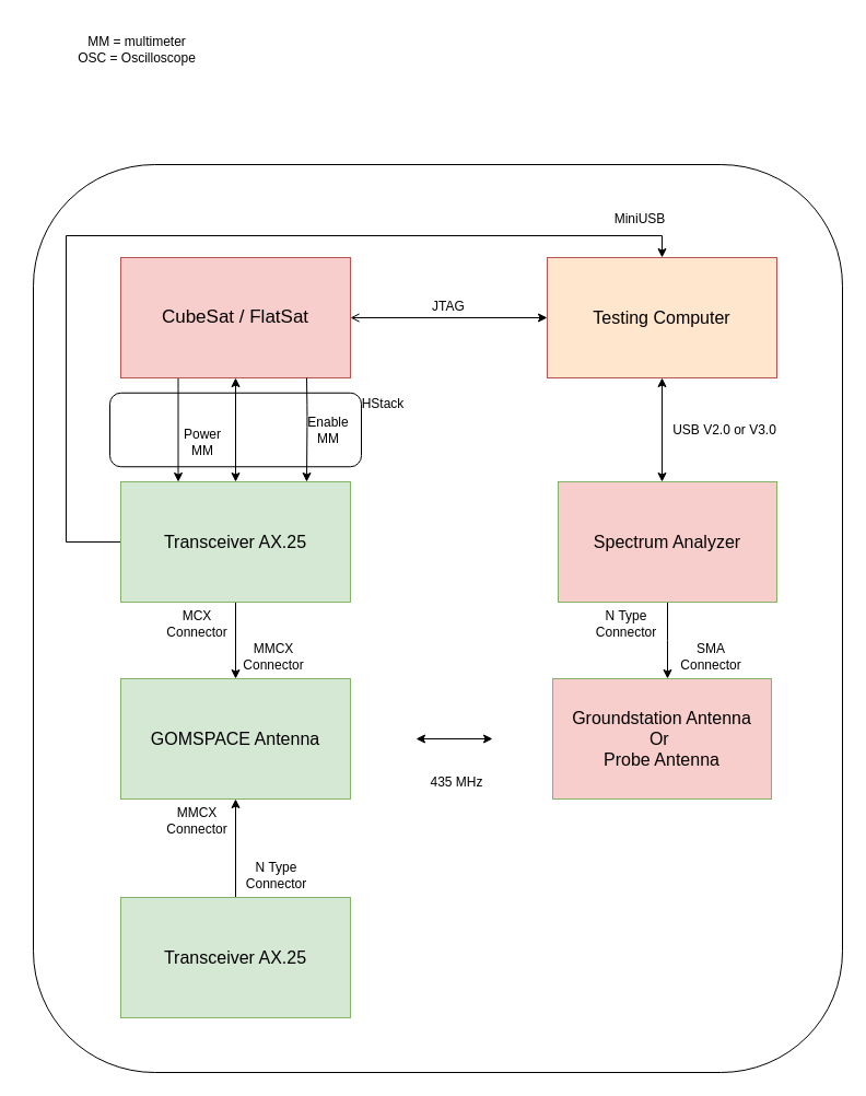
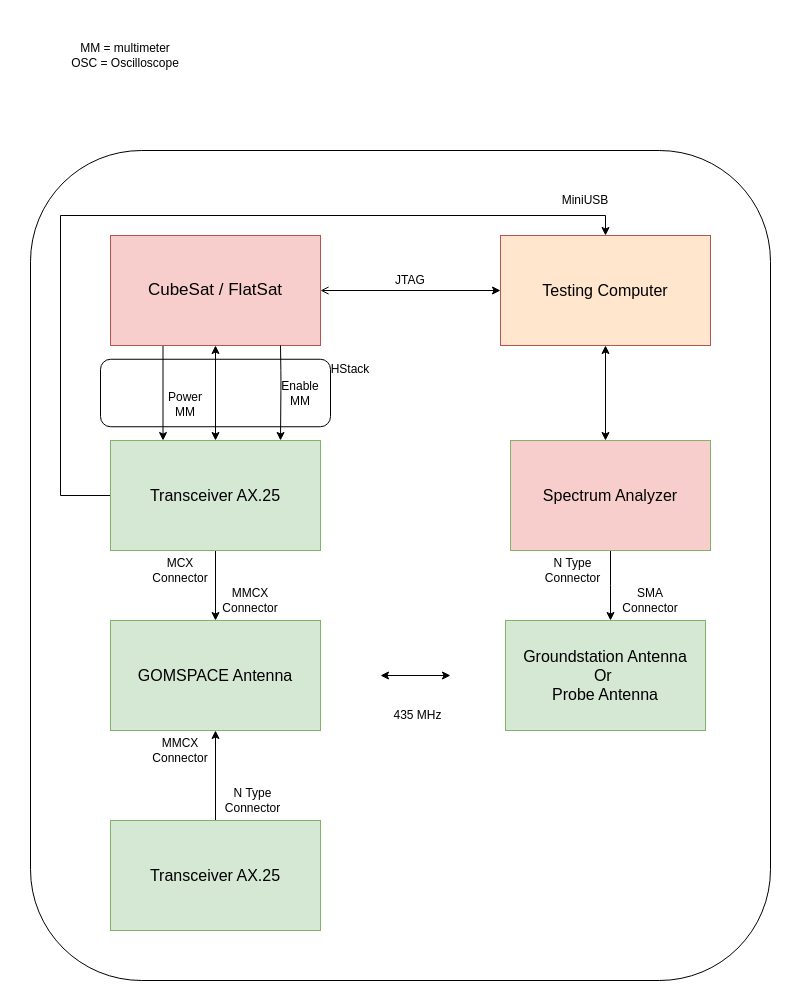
  <mxCell id="0" />
  <mxCell id="1" parent="0" />
  <mxCell id="2" value="" style="rounded=1;whiteSpace=wrap;html=1;" vertex="1" parent="1"><mxGeometry x="30" y="150" width="740" height="830" as="geometry" /></mxCell>
  <mxCell id="3" value="" style="rounded=1;whiteSpace=wrap;html=1;" vertex="1" parent="1"><mxGeometry x="100" y="358.75" width="230" height="67.5" as="geometry" /></mxCell>
  <mxCell id="4" value="" style="edgeStyle=orthogonalEdgeStyle;rounded=0;orthogonalLoop=1;jettySize=auto;html=1;entryX=1;entryY=0.5;entryDx=0;entryDy=0;startArrow=classic;startFill=1;endArrow=open;" parent="1" source="6" target="9" edge="1"><mxGeometry relative="1" as="geometry"><mxPoint x="420" y="290" as="targetPoint" /></mxGeometry></mxCell>
  <mxCell id="5" style="edgeStyle=orthogonalEdgeStyle;rounded=0;orthogonalLoop=1;jettySize=auto;html=1;startArrow=classic;startFill=1;" parent="1" source="6" edge="1"><mxGeometry relative="1" as="geometry"><mxPoint x="605" y="440" as="targetPoint" /></mxGeometry></mxCell>
  <mxCell id="6" value="&lt;font style=&quot;font-size: 16px&quot;&gt;Testing Computer&lt;/font&gt;" style="rounded=0;whiteSpace=wrap;html=1;fillColor=#ffe6cc;strokeColor=#b85450;" parent="1" vertex="1"><mxGeometry x="500" y="235" width="210" height="110" as="geometry" /></mxCell>
  <mxCell id="7" value="" style="edgeStyle=orthogonalEdgeStyle;rounded=0;orthogonalLoop=1;jettySize=auto;html=1;startArrow=classic;startFill=1;" parent="1" source="9" target="12" edge="1"><mxGeometry relative="1" as="geometry" /></mxCell>
  <mxCell id="8" style="edgeStyle=orthogonalEdgeStyle;rounded=0;orthogonalLoop=1;jettySize=auto;html=1;exitX=0.25;exitY=1;exitDx=0;exitDy=0;entryX=0.25;entryY=0;entryDx=0;entryDy=0;startArrow=none;startFill=0;" edge="1" parent="1" source="9" target="12"><mxGeometry relative="1" as="geometry" /></mxCell>
  <mxCell id="9" value="&lt;font style=&quot;font-size: 17px&quot;&gt;CubeSat / FlatSat&lt;/font&gt;" style="rounded=0;whiteSpace=wrap;html=1;fillColor=#f8cecc;strokeColor=#b85450;" parent="1" vertex="1"><mxGeometry x="110" y="235" width="210" height="110" as="geometry" /></mxCell>
  <mxCell id="10" style="edgeStyle=orthogonalEdgeStyle;rounded=0;orthogonalLoop=1;jettySize=auto;html=1;startArrow=none;startFill=0;entryX=0.5;entryY=0;entryDx=0;entryDy=0;" edge="1" parent="1" source="12" target="6"><mxGeometry relative="1" as="geometry"><mxPoint x="80" y="180" as="targetPoint" /><Array as="points"><mxPoint x="60" y="495" /><mxPoint x="60" y="215" /><mxPoint x="605" y="215" /></Array></mxGeometry></mxCell>
  <mxCell id="11" style="edgeStyle=orthogonalEdgeStyle;rounded=0;orthogonalLoop=1;jettySize=auto;html=1;entryX=0.5;entryY=0;entryDx=0;entryDy=0;startArrow=none;startFill=0;" edge="1" parent="1" source="12" target="26"><mxGeometry relative="1" as="geometry" /></mxCell>
  <mxCell id="12" value="&lt;font style=&quot;font-size: 16px&quot;&gt;Transceiver AX.25&lt;/font&gt;" style="rounded=0;whiteSpace=wrap;html=1;fillColor=#d5e8d4;strokeColor=#82b366;" parent="1" vertex="1"><mxGeometry x="110" y="440" width="210" height="110" as="geometry" /></mxCell>
  <mxCell id="13" style="edgeStyle=orthogonalEdgeStyle;rounded=0;orthogonalLoop=1;jettySize=auto;html=1;exitX=0.5;exitY=1;exitDx=0;exitDy=0;startArrow=none;startFill=0;" edge="1" parent="1" source="14"><mxGeometry relative="1" as="geometry"><mxPoint x="610" y="620" as="targetPoint" /></mxGeometry></mxCell>
  <mxCell id="14" value="&lt;font style=&quot;font-size: 16px&quot;&gt;Spectrum Analyzer&lt;br&gt;&lt;/font&gt;" style="rounded=0;whiteSpace=wrap;html=1;fillColor=#f8cecc;strokeColor=#82b366;" parent="1" vertex="1"><mxGeometry x="510" y="440" width="200" height="110" as="geometry" /></mxCell>
  <mxCell id="15" value="JTAG" style="text;html=1;strokeColor=none;fillColor=none;align=center;verticalAlign=middle;whiteSpace=wrap;rounded=0;" parent="1" vertex="1"><mxGeometry x="320" y="270" width="180" height="20" as="geometry" /></mxCell>
- <mxCell id="16" value="USB V2.0 or V3.0" style="text;html=1;strokeColor=none;fillColor=none;align=center;verticalAlign=middle;whiteSpace=wrap;rounded=0;" parent="1" vertex="1"><mxGeometry x="605" y="373.5" width="115" height="38" as="geometry" /></mxCell>
  <mxCell id="17" value="Power&lt;br&gt;MM" style="text;html=1;strokeColor=none;fillColor=none;align=center;verticalAlign=middle;whiteSpace=wrap;rounded=0;" vertex="1" parent="1"><mxGeometry x="160" y="388.75" width="50" height="31.25" as="geometry" /></mxCell>
  <mxCell id="18" value="" style="endArrow=classic;html=1;entryX=0.25;entryY=0;entryDx=0;entryDy=0;exitX=0.25;exitY=1;exitDx=0;exitDy=0;" edge="1" parent="1"><mxGeometry width="50" height="50" relative="1" as="geometry"><mxPoint x="280" y="345" as="sourcePoint" /><mxPoint x="280" y="440" as="targetPoint" /><Array as="points"><mxPoint x="280.5" y="380" /></Array></mxGeometry></mxCell>
  <mxCell id="19" value="Enable&lt;br&gt;MM" style="text;html=1;strokeColor=none;fillColor=none;align=center;verticalAlign=middle;whiteSpace=wrap;rounded=0;" vertex="1" parent="1"><mxGeometry x="280" y="382.5" width="40" height="20" as="geometry" /></mxCell>
  <mxCell id="20" value="HStack" style="text;html=1;strokeColor=none;fillColor=none;align=center;verticalAlign=middle;whiteSpace=wrap;rounded=0;" vertex="1" parent="1"><mxGeometry x="330" y="358.75" width="40" height="20" as="geometry" /></mxCell>
  <mxCell id="21" value="MCX Connector" style="text;html=1;strokeColor=none;fillColor=none;align=center;verticalAlign=middle;whiteSpace=wrap;rounded=0;" vertex="1" parent="1"><mxGeometry x="160" y="560" width="40" height="20" as="geometry" /></mxCell>
  <mxCell id="22" value="SMA Connector" style="text;html=1;strokeColor=none;fillColor=none;align=center;verticalAlign=middle;whiteSpace=wrap;rounded=0;" vertex="1" parent="1"><mxGeometry x="630" y="590" width="40" height="20" as="geometry" /></mxCell>
  <mxCell id="23" value="MiniUSB" style="text;html=1;strokeColor=none;fillColor=none;align=center;verticalAlign=middle;whiteSpace=wrap;rounded=0;" vertex="1" parent="1"><mxGeometry x="565" y="190" width="40" height="20" as="geometry" /></mxCell>
- <mxCell id="24" value="MM = multimeter&lt;br&gt;OSC = Oscilloscope" style="text;html=1;strokeColor=none;fillColor=none;align=center;verticalAlign=middle;whiteSpace=wrap;rounded=0;" vertex="1" parent="1"><mxGeometry x="20" y="20" width="210" height="50" as="geometry" /></mxCell>
+ <mxCell id="24" value="MM = multimeter&lt;br&gt;OSC = Oscilloscope" style="text;html=1;strokeColor=none;fillColor=none;align=center;verticalAlign=middle;whiteSpace=wrap;rounded=0;" vertex="1" parent="1"><mxGeometry x="20" y="30" width="210" height="50" as="geometry" /></mxCell>
  <mxCell id="25" style="edgeStyle=orthogonalEdgeStyle;rounded=0;orthogonalLoop=1;jettySize=auto;html=1;exitX=0.5;exitY=1;exitDx=0;exitDy=0;startArrow=none;startFill=0;" edge="1" parent="1" source="22" target="22"><mxGeometry relative="1" as="geometry" /></mxCell>
  <mxCell id="26" value="&lt;font style=&quot;font-size: 16px&quot;&gt;GOMSPACE Antenna&lt;/font&gt;" style="rounded=0;whiteSpace=wrap;html=1;fillColor=#d5e8d4;strokeColor=#82b366;" vertex="1" parent="1"><mxGeometry x="110" y="620" width="210" height="110" as="geometry" /></mxCell>
- <mxCell id="27" value="&lt;font style=&quot;font-size: 16px&quot;&gt;Groundstation Antenna&lt;br&gt;Or&amp;nbsp;&lt;br&gt;Probe Antenna&lt;br&gt;&lt;/font&gt;" style="rounded=0;whiteSpace=wrap;html=1;fillColor=#f8cecc;strokeColor=#82b366;" vertex="1" parent="1"><mxGeometry x="505" y="620" width="200" height="110" as="geometry" /></mxCell>
+ <mxCell id="27" value="&lt;font style=&quot;font-size: 16px&quot;&gt;Groundstation Antenna&lt;br&gt;Or&amp;nbsp;&lt;br&gt;Probe Antenna&lt;br&gt;&lt;/font&gt;" style="rounded=0;whiteSpace=wrap;html=1;fillColor=#d5e8d4;strokeColor=#82b366;" vertex="1" parent="1"><mxGeometry x="505" y="620" width="200" height="110" as="geometry" /></mxCell>
  <mxCell id="28" value="MMCX Connector" style="text;html=1;strokeColor=none;fillColor=none;align=center;verticalAlign=middle;whiteSpace=wrap;rounded=0;" vertex="1" parent="1"><mxGeometry x="230" y="590" width="40" height="20" as="geometry" /></mxCell>
  <mxCell id="29" value="N Type Connector" style="text;html=1;strokeColor=none;fillColor=none;align=center;verticalAlign=middle;whiteSpace=wrap;rounded=0;" vertex="1" parent="1"><mxGeometry x="540" y="560" width="65" height="20" as="geometry" /></mxCell>
  <mxCell id="30" style="edgeStyle=orthogonalEdgeStyle;rounded=0;orthogonalLoop=1;jettySize=auto;html=1;entryX=0.5;entryY=1;entryDx=0;entryDy=0;startArrow=none;startFill=0;" edge="1" parent="1" source="31" target="26"><mxGeometry relative="1" as="geometry" /></mxCell>
  <mxCell id="31" value="&lt;font style=&quot;font-size: 16px&quot;&gt;Transceiver AX.25&lt;/font&gt;" style="rounded=0;whiteSpace=wrap;html=1;fillColor=#d5e8d4;strokeColor=#82b366;" vertex="1" parent="1"><mxGeometry x="110" y="820" width="210" height="110" as="geometry" /></mxCell>
  <mxCell id="32" value="N Type Connector" style="text;html=1;strokeColor=none;fillColor=none;align=center;verticalAlign=middle;whiteSpace=wrap;rounded=0;" vertex="1" parent="1"><mxGeometry x="220" y="790" width="65" height="20" as="geometry" /></mxCell>
  <mxCell id="33" value="MMCX Connector" style="text;html=1;strokeColor=none;fillColor=none;align=center;verticalAlign=middle;whiteSpace=wrap;rounded=0;" vertex="1" parent="1"><mxGeometry x="160" y="740" width="40" height="20" as="geometry" /></mxCell>
  <mxCell id="34" value="" style="shape=image;html=1;verticalAlign=top;verticalLabelPosition=bottom;labelBackgroundColor=#ffffff;imageAspect=0;aspect=fixed;image=https://cdn1.iconfinder.com/data/icons/ios-11-glyphs/30/radio_waves-128.png" vertex="1" parent="1"><mxGeometry x="330" y="650" width="50" height="50" as="geometry" /></mxCell>
  <mxCell id="35" style="edgeStyle=orthogonalEdgeStyle;rounded=0;orthogonalLoop=1;jettySize=auto;html=1;startArrow=classic;startFill=1;entryX=1;entryY=0.5;entryDx=0;entryDy=0;" edge="1" parent="1" source="36" target="34"><mxGeometry relative="1" as="geometry"><mxPoint x="320" y="725" as="targetPoint" /></mxGeometry></mxCell>
  <mxCell id="36" value="" style="shape=image;html=1;verticalAlign=top;verticalLabelPosition=bottom;labelBackgroundColor=#ffffff;imageAspect=0;aspect=fixed;image=https://cdn1.iconfinder.com/data/icons/ios-11-glyphs/30/radio_waves-128.png" vertex="1" parent="1"><mxGeometry x="450" y="650" width="50" height="50" as="geometry" /></mxCell>
  <mxCell id="37" value="435 MHz" style="text;html=1;strokeColor=none;fillColor=none;align=center;verticalAlign=middle;whiteSpace=wrap;rounded=0;" vertex="1" parent="1"><mxGeometry x="370" y="690" width="95" height="50" as="geometry" /></mxCell>
